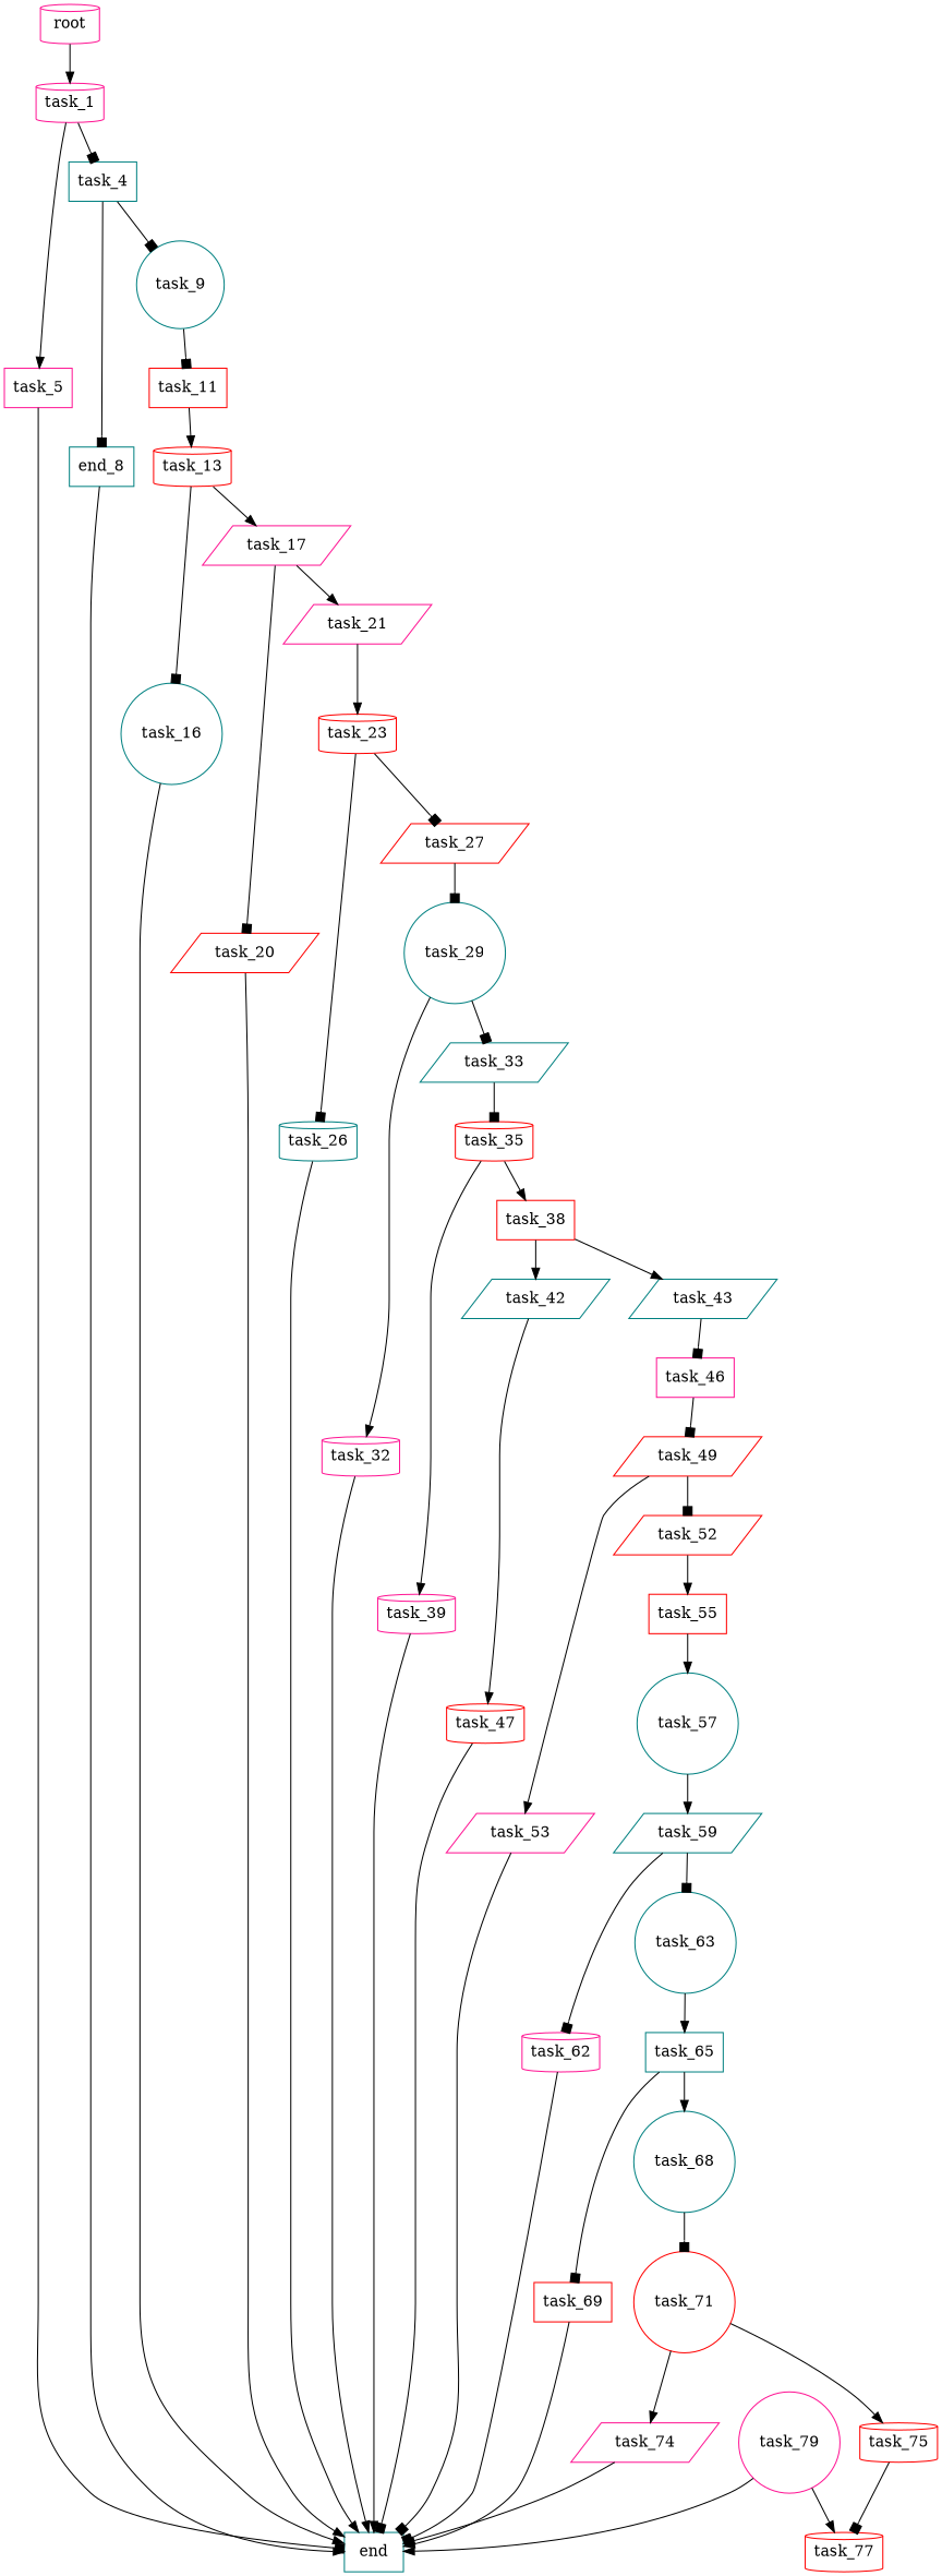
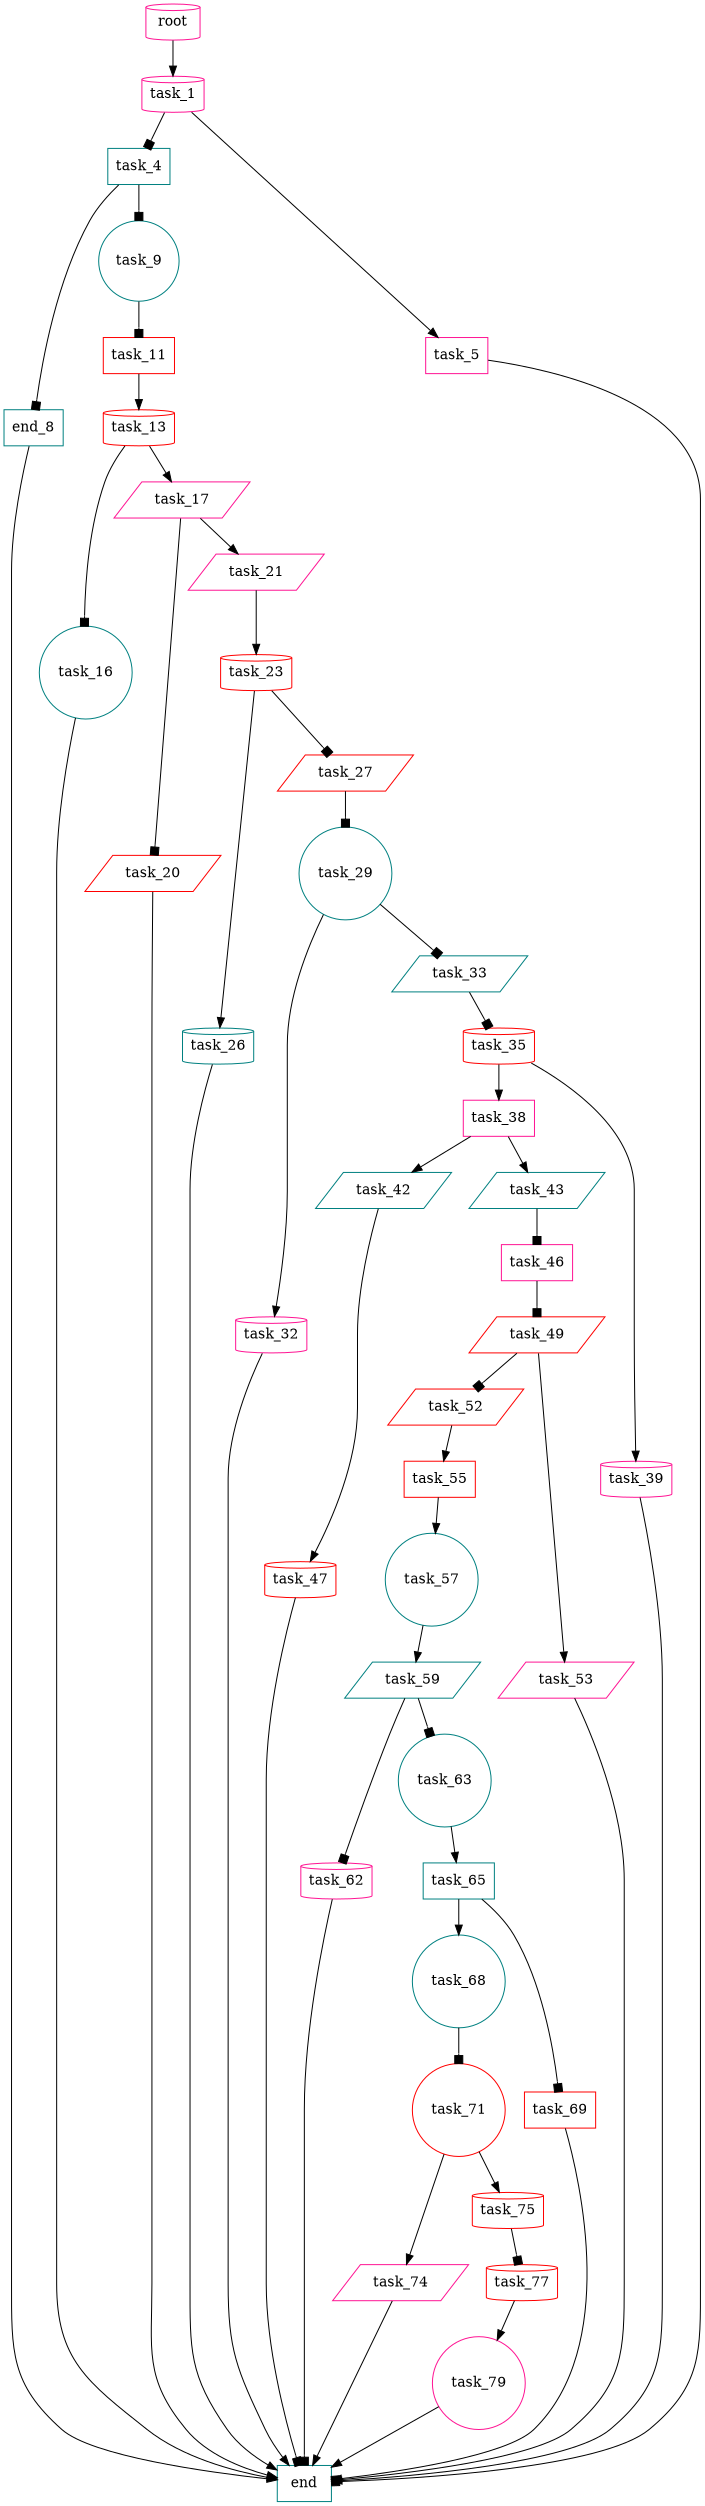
  digraph {
    node [color=teal shape=cylinder]
    edge [arrowhead=normal]
    root [color=deeppink]
    task_1 [color=deeppink]
    task_4 [shape=box]
    task_5 [color=deeppink shape=box]
    n5 [label=end_8 shape=box]
    task_9 [shape=circle]
    end [shape=box]
    task_11 [color=red shape=box]
    task_13 [color=red]
    task_16 [shape=circle]
    task_17 [color=deeppink shape=parallelogram]
    task_20 [color=red shape=parallelogram]
    task_21 [color=deeppink shape=parallelogram]
    task_23 [color=red]
    task_26
    task_27 [color=red shape=parallelogram]
    task_29 [shape=circle]
    task_32 [color=deeppink]
    task_33 [shape=parallelogram]
    task_35 [color=red]
-   task_38 [color=red shape=box]
+   task_38 [color=deeppink shape=box]
    task_39 [color=deeppink]
    task_42 [shape=parallelogram]
    task_43 [shape=parallelogram]
    task_47 [color=red]
    task_46 [color=deeppink shape=box]
    task_49 [color=red shape=parallelogram]
    task_52 [color=red shape=parallelogram]
    task_53 [color=deeppink shape=parallelogram]
    task_55 [color=red shape=box]
    task_57 [shape=circle]
    task_59 [shape=parallelogram]
    task_62 [color=deeppink]
    task_63 [shape=circle]
    task_65 [shape=box]
    task_68 [shape=circle]
    task_69 [color=red shape=box]
    task_71 [color=red shape=circle]
    task_74 [color=deeppink shape=parallelogram]
    task_75 [color=red]
    task_77 [color=red]
    task_79 [color=deeppink shape=circle]
    root -> task_1
    task_1 -> task_4 [arrowhead=box]
    task_1 -> task_5
    task_4 -> n5 [arrowhead=box]
    task_4 -> task_9 [arrowhead=box]
    task_5 -> end [arrowhead=box]
    n5 -> end
    task_9 -> task_11 [arrowhead=box]
    task_11 -> task_13
    task_13 -> task_16 [arrowhead=box]
    task_13 -> task_17
    task_16 -> end
    task_17 -> task_20 [arrowhead=box]
    task_17 -> task_21
    task_20 -> end
    task_21 -> task_23
-   task_23 -> task_26 [arrowhead=box]
+   task_23 -> task_26
    task_23 -> task_27 [arrowhead=box]
    task_26 -> end
    task_27 -> task_29 [arrowhead=box]
    task_29 -> task_32
    task_29 -> task_33 [arrowhead=box]
    task_32 -> end
    task_33 -> task_35 [arrowhead=box]
    task_35 -> task_38
    task_35 -> task_39
    task_38 -> task_42
    task_38 -> task_43
    task_39 -> end
    task_42 -> task_47
    task_43 -> task_46 [arrowhead=box]
    task_47 -> end [arrowhead=box]
    task_46 -> task_49 [arrowhead=box]
    task_49 -> task_52 [arrowhead=box]
    task_49 -> task_53
    task_52 -> task_55
    task_53 -> end [arrowhead=box]
    task_55 -> task_57
    task_57 -> task_59
    task_59 -> task_62 [arrowhead=box]
    task_59 -> task_63 [arrowhead=box]
    task_62 -> end [arrowhead=box]
    task_63 -> task_65
    task_65 -> task_68
    task_65 -> task_69 [arrowhead=box]
    task_68 -> task_71 [arrowhead=box]
    task_69 -> end
    task_71 -> task_74
    task_71 -> task_75
    task_74 -> end
    task_75 -> task_77 [arrowhead=box]
-   task_79 -> task_77
+   task_77 -> task_79
    task_79 -> end
  }
